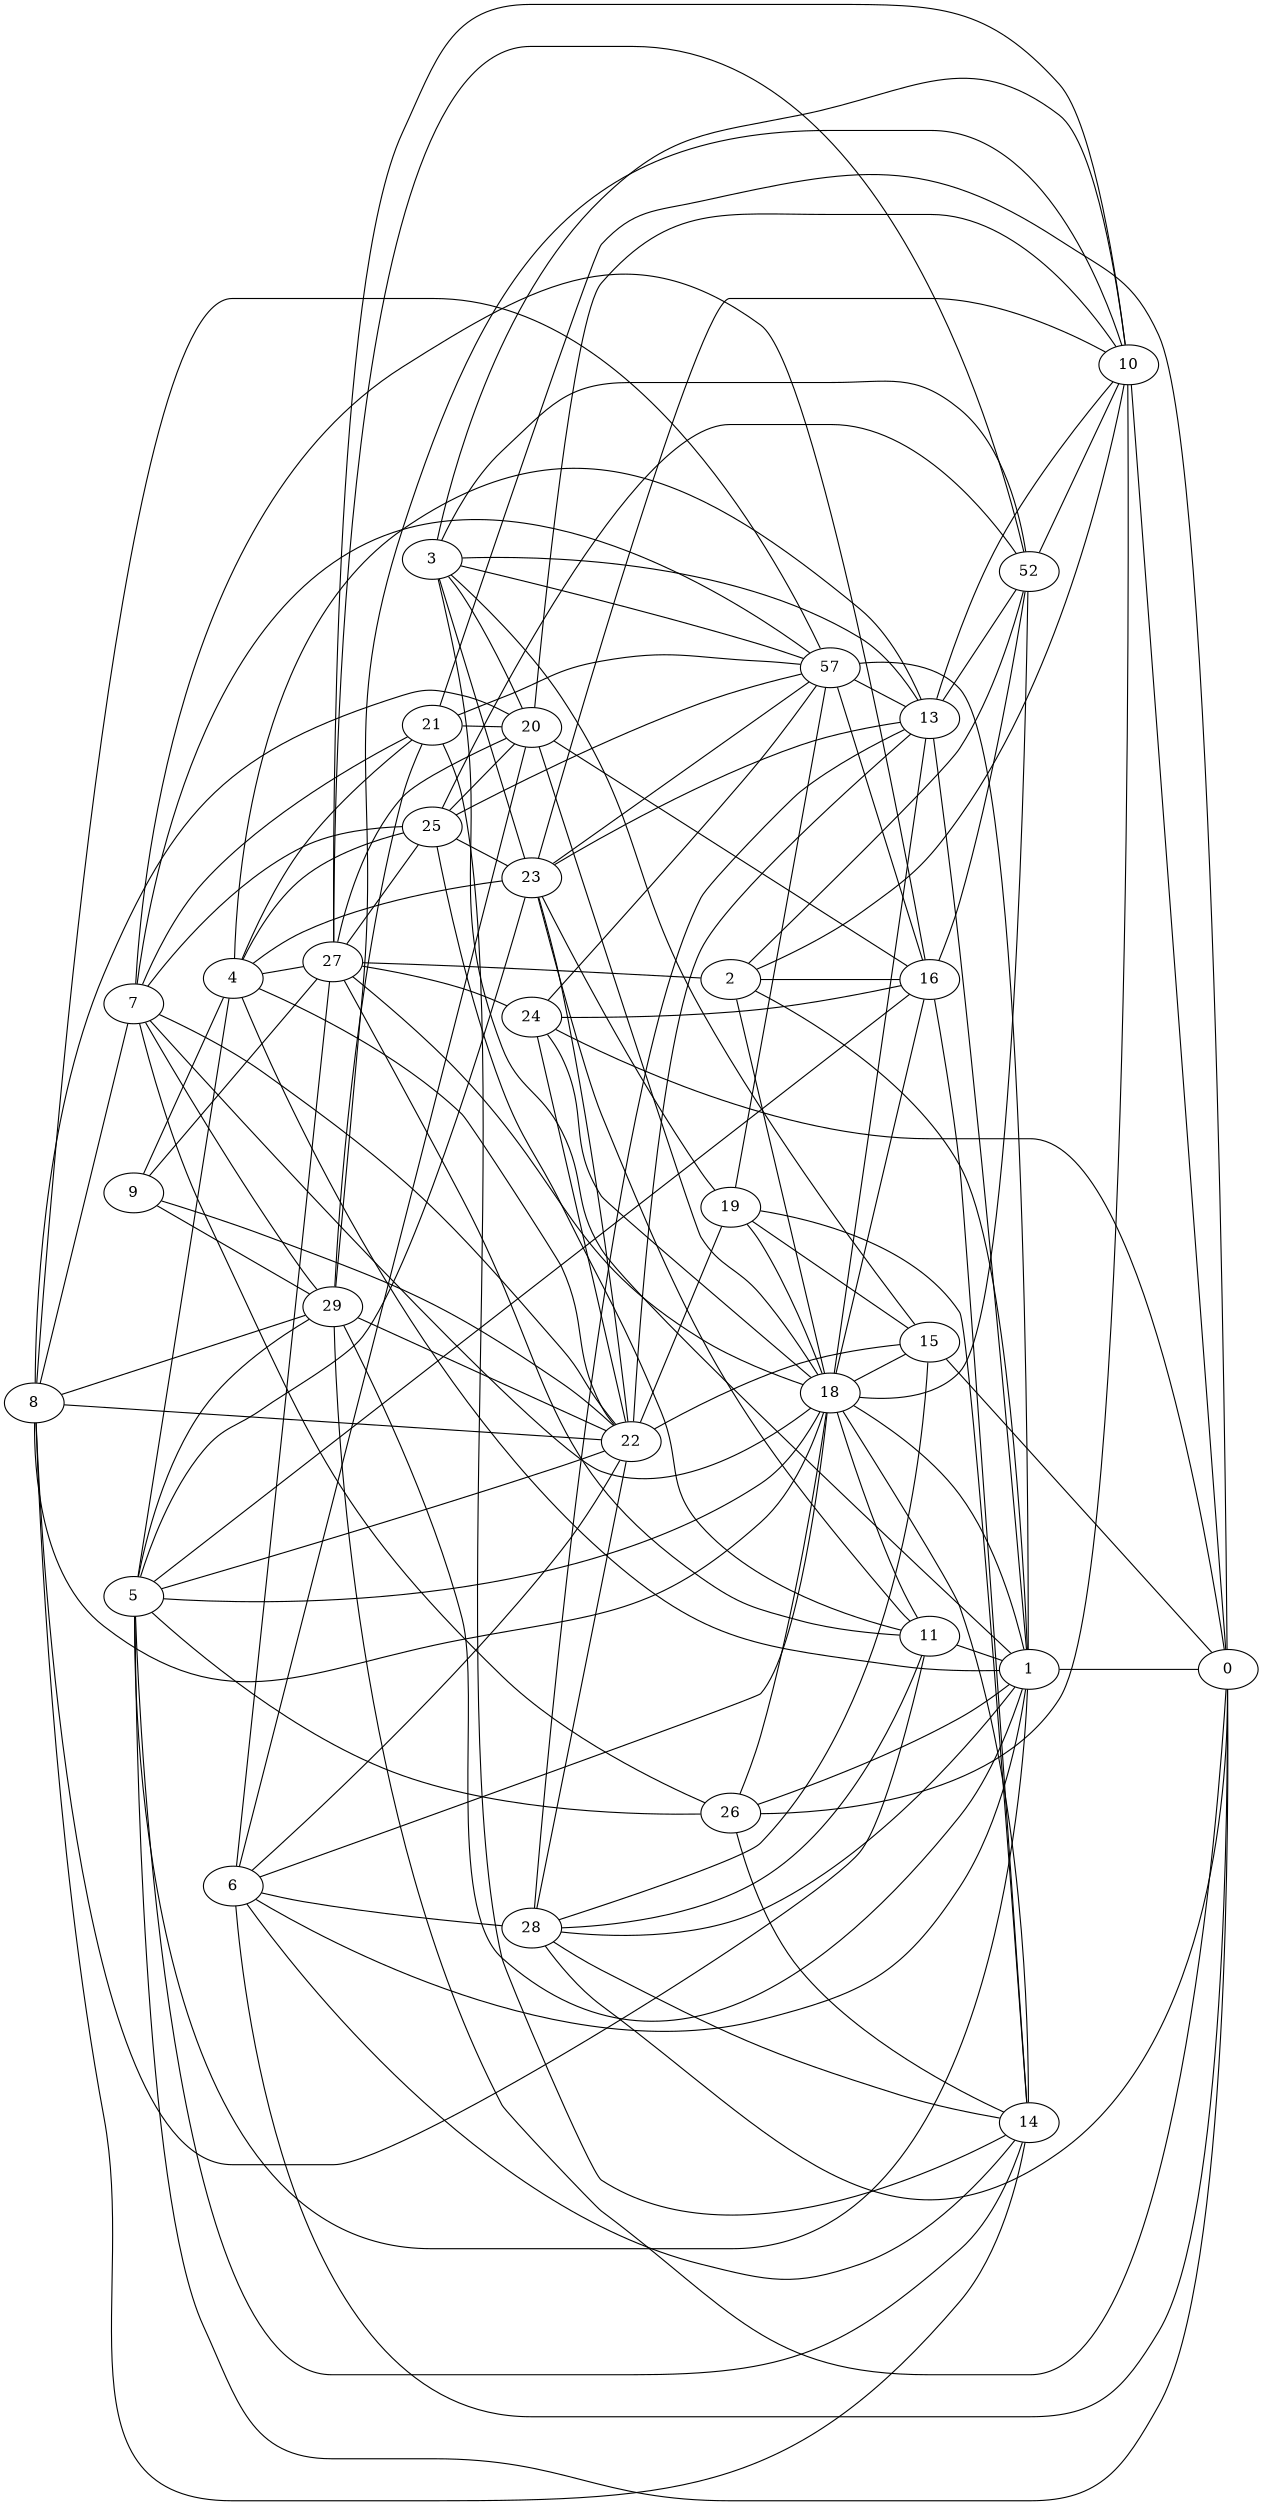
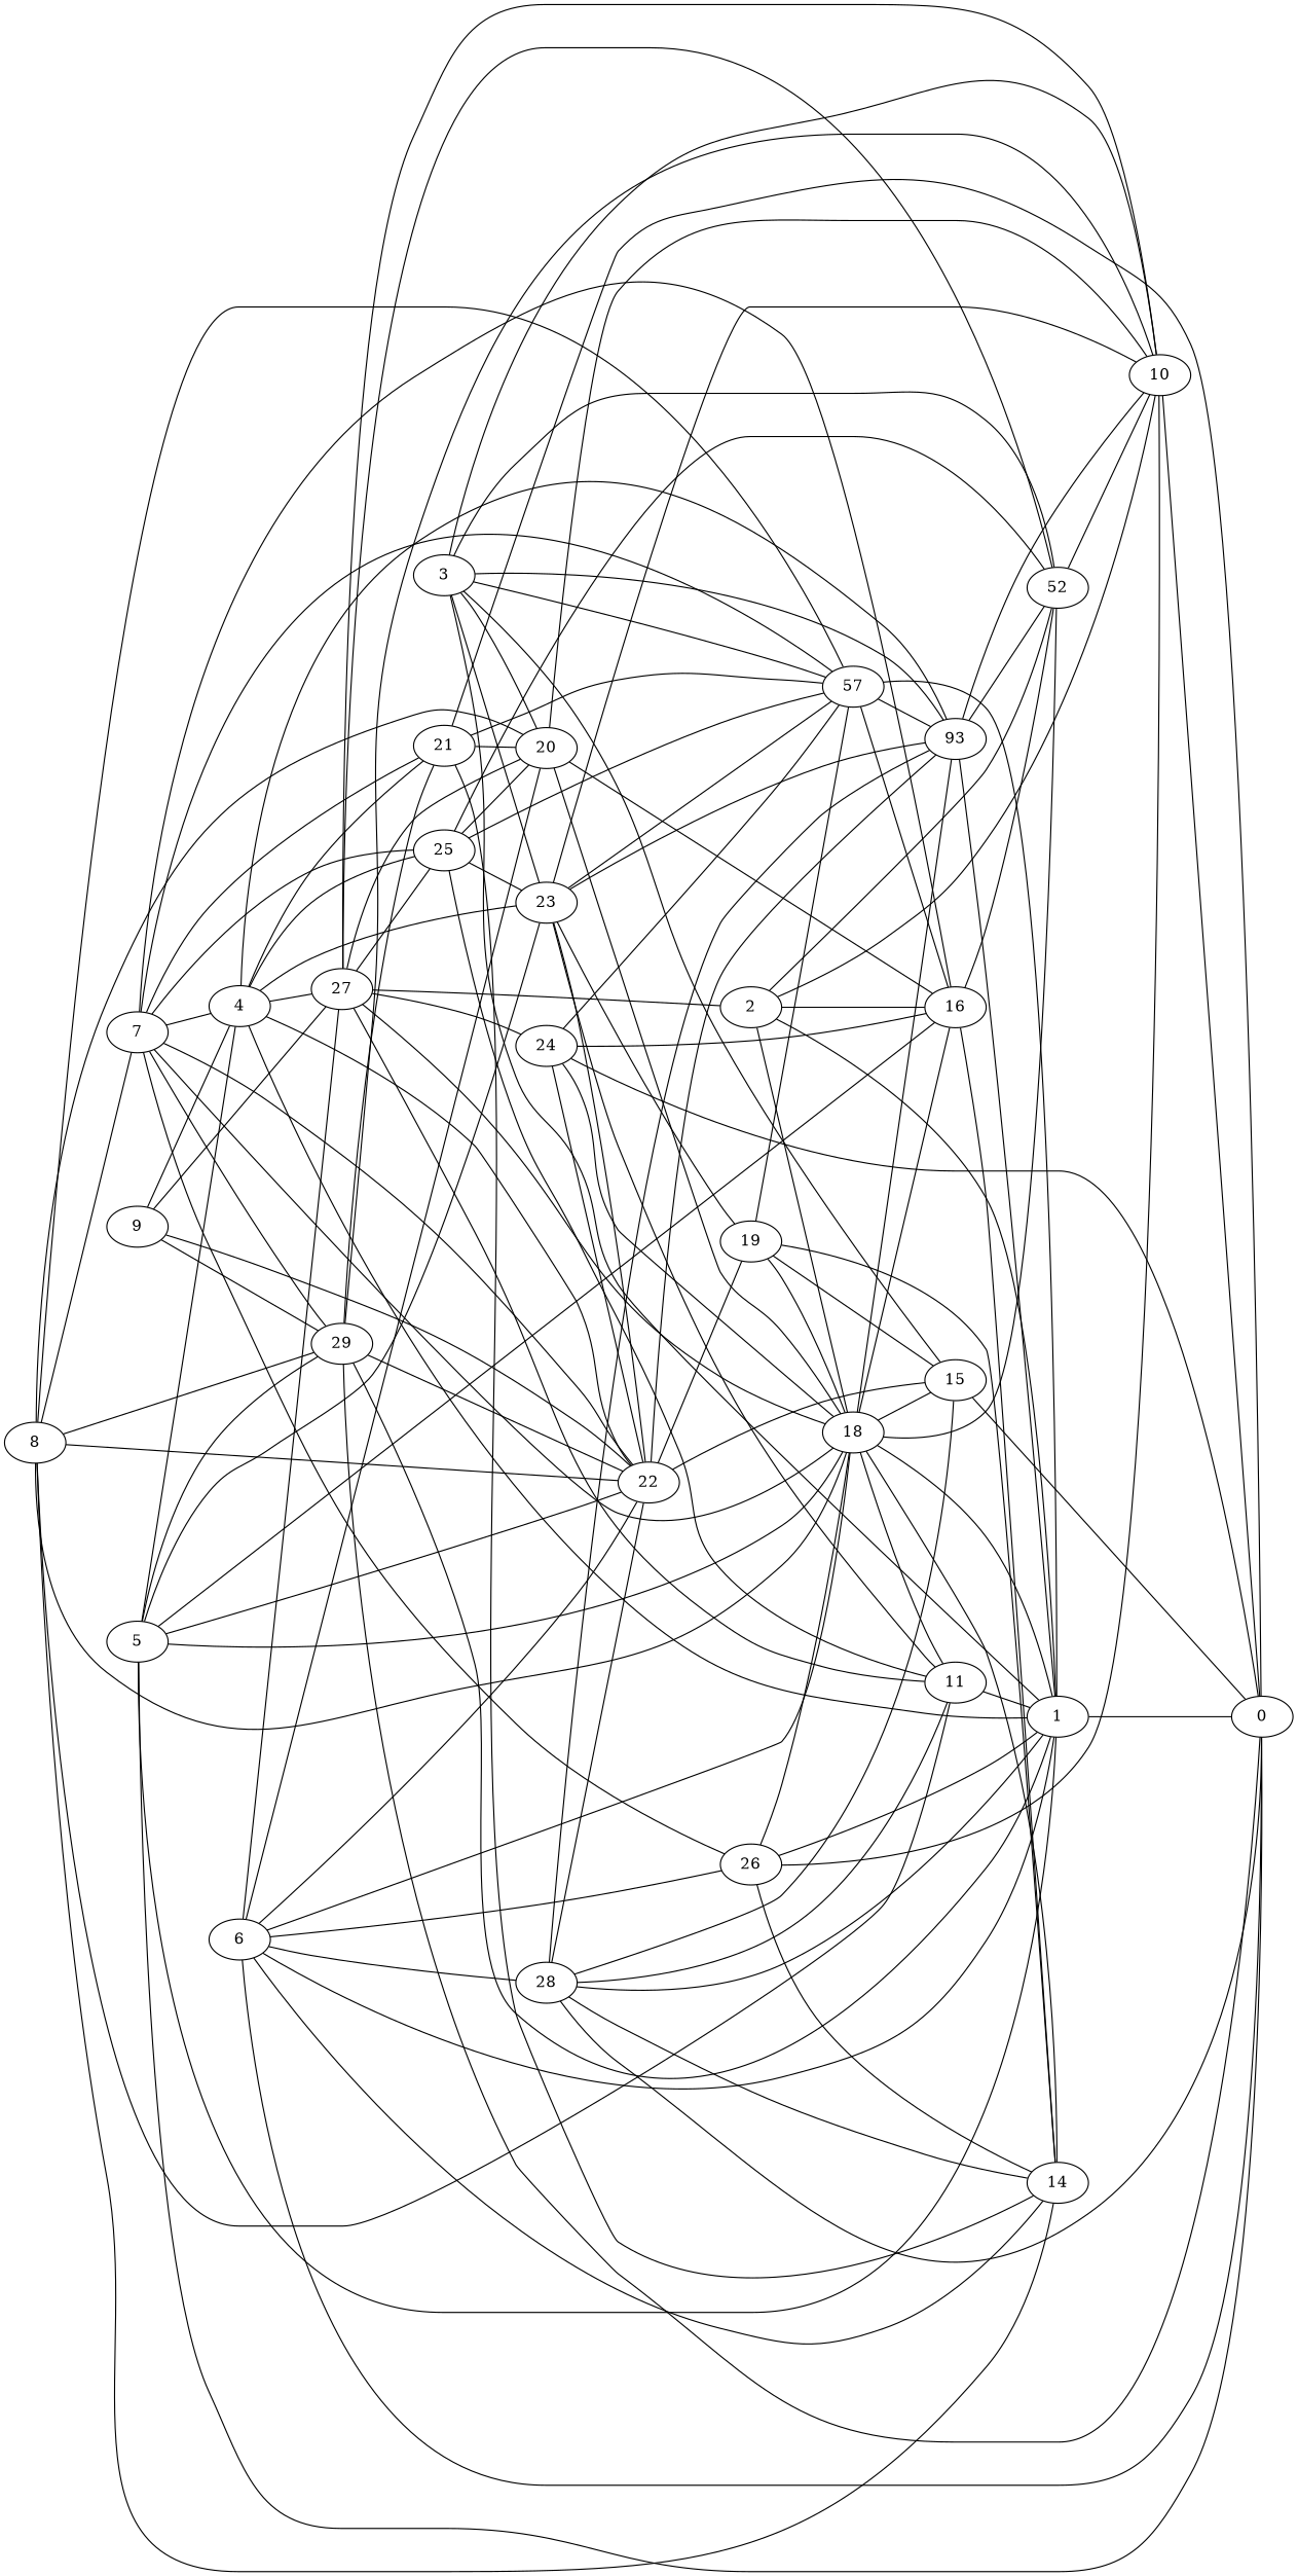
  digraph {
    rankdir=LR
    edge [color=black dir=none]
    20
    18
    10
    16
    14
    1
    n7 [label=52]
    15
    11
-   13
+   13 [label=93]
    26
    0
    22
    19
    n15 [label=57]
    9
    29
    4
    5
    27
    21
    25
    23
    2
    24
    28
    7
    3
    6
    8
    subgraph sub_1 {
      20
      18
      10
      16
      14
      1
      n7
      15
      11
      13
      26
      0
      22
      19
      n15
      9
      29
      4
      5
      27
      21
      25
      23
      2
      24
      28
      7
      3
      6
      8
    }
    20 -> 18
    20 -> 10
    20 -> 16
    18 -> 16
    18 -> 14
    18 -> 1
    18 -> n7
    18 -> 15
    18 -> 11
    18 -> 13
    10 -> 0
    16 -> 14
    16 -> n7
    1 -> 0
    n7 -> 10
    15 -> 0
    11 -> 1
    13 -> 10
    13 -> 1
    13 -> n7
    26 -> 18
    26 -> 10
    26 -> 14
    26 -> 1
    22 -> 15
    22 -> 13
    22 -> 19
    19 -> 18
    19 -> 14
    19 -> 15
    19 -> n15
    n15 -> 16
    n15 -> 1
    n15 -> 13
    9 -> 22
    9 -> 29
    9 -> 4
    9 -> 27
    29 -> 10
    29 -> 1
    29 -> 0
    29 -> 22
    29 -> 21
    4 -> 1
    4 -> 13
    4 -> 22
    4 -> 27
    4 -> 21
    4 -> 25
    4 -> 23
    5 -> 18
    5 -> 16
-   5 -> 14
    5 -> 1
-   5 -> 26
+   6 -> 26
    5 -> 0
    5 -> 22
    5 -> 29
    5 -> 4
    5 -> 23
    27 -> 20
    27 -> 18
    27 -> 10
    27 -> n7
    27 -> 11
    27 -> 25
    27 -> 2
    27 -> 24
    21 -> 20
    21 -> 14
    21 -> 0
    21 -> n15
    25 -> 20
    25 -> n7
    25 -> 11
    25 -> n15
    25 -> 23
    23 -> 10
    23 -> 11
    23 -> 13
    23 -> 22
    23 -> 19
    23 -> n15
    2 -> 18
    2 -> 10
    2 -> 16
    2 -> 1
    2 -> n7
    24 -> 18
    24 -> 16
    24 -> 0
    24 -> 22
    24 -> n15
    28 -> 14
    28 -> 1
    28 -> 15
    28 -> 11
    28 -> 13
    28 -> 0
    28 -> 22
    7 -> 18
    7 -> 16
    7 -> 26
    7 -> 22
    7 -> n15
    7 -> 29
+   7 -> 4
    7 -> 21
    7 -> 25
    3 -> 20
    3 -> 10
    3 -> 1
    3 -> n7
    3 -> 15
    3 -> 13
    3 -> n15
    3 -> 23
    6 -> 20
    6 -> 18
    6 -> 14
    6 -> 1
    6 -> 0
    6 -> 22
    6 -> 27
    6 -> 28
    8 -> 20
    8 -> 18
    8 -> 14
    8 -> 11
    8 -> 22
    8 -> n15
    8 -> 29
    8 -> 7
  }
